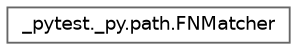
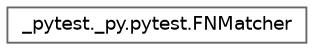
  digraph {
    rankdir=LR
-   n1 [color=grey40 fillcolor=white fontname=Helvetica fontsize=10 height=0.2 label="_pytest._py.path.FNMatcher" shape=box style=filled width=0.4]
+   n1 [color=grey40 fillcolor=white fontname=Helvetica fontsize=10 height=0.2 label="_pytest._py.pytest.FNMatcher" shape=box style=filled width=0.4]
  }
